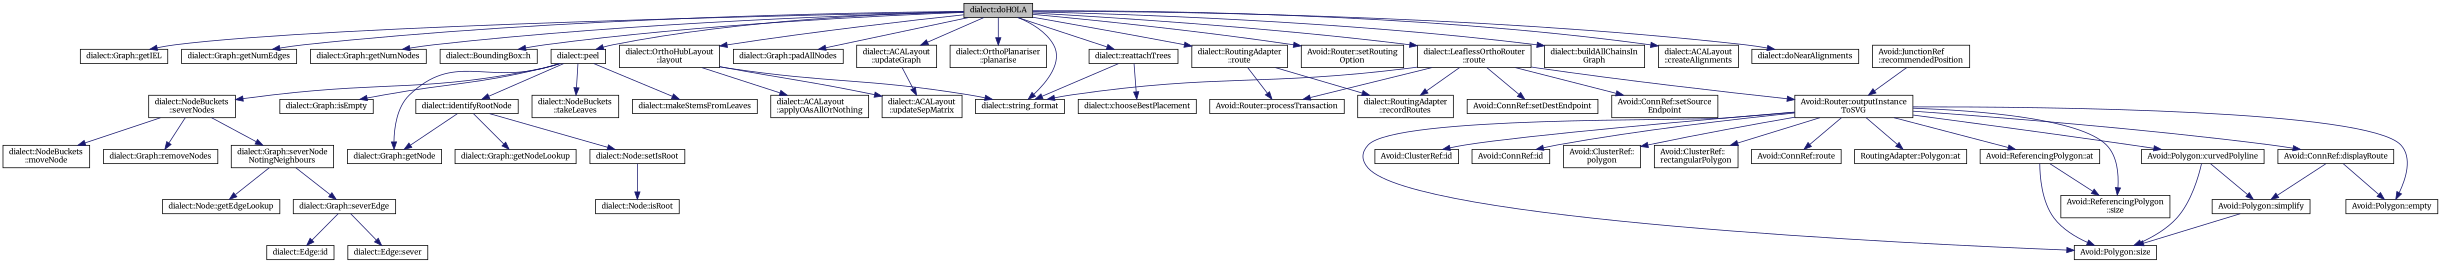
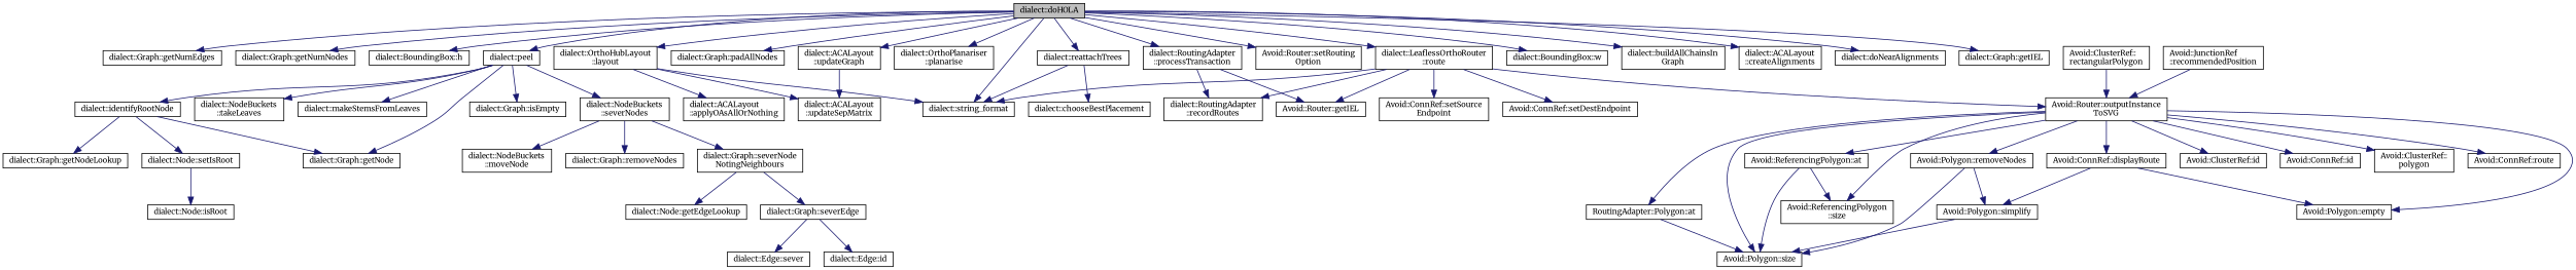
  digraph {
    fontname=Merriweather
    rankdir=TB
    node [color=black fillcolor=white fontname=Merriweather fontsize=10 shape=record style=filled]
    edge [color=midnightblue fontname=Merriweather fontsize=10 labelfontname=Helvetica labelfontsize=10 style=solid]
    n1 [fillcolor=grey75 fontcolor=black height=0.2 label="dialect::doHOLA" width=0.4]
    n2 [height=0.2 label="dialect::buildAllChainsIn\lGraph" width=0.4]
    n3 [height=0.2 label="dialect::ACALayout\l::createAlignments" width=0.4]
    n4 [height=0.2 label="dialect::doNearAlignments" width=0.4]
    n5 [height=0.2 label="dialect::Graph::getIEL" width=0.4]
    n6 [height=0.2 label="dialect::Graph::getNumEdges" width=0.4]
    n7 [height=0.2 label="dialect::Graph::getNumNodes" width=0.4]
    n8 [height=0.2 label="dialect::BoundingBox::h" width=0.4]
    n9 [height=0.2 label="dialect::OrthoHubLayout\l::layout" width=0.4]
    n10 [height=0.2 label="dialect::string_format" width=0.4]
    n11 [height=0.2 label="dialect::Graph::padAllNodes" width=0.4]
    n12 [height=0.2 label="dialect::peel" width=0.4]
    n13 [height=0.2 label="dialect::OrthoPlanariser\l::planarise" width=0.4]
    n14 [height=0.2 label="dialect::reattachTrees" width=0.4]
-   n15 [height=0.2 label="dialect::RoutingAdapter\l::route" width=0.4]
+   n15 [height=0.2 label="dialect::RoutingAdapter\l::processTransaction" width=0.4]
    n16 [height=0.2 label="dialect::LeaflessOrthoRouter\l::route" width=0.4]
    n17 [height=0.2 label="Avoid::Router::setRouting\lOption" width=0.4]
    n18 [height=0.2 label="dialect::ACALayout\l::updateGraph" width=0.4]
+   n19 [height=0.2 label="dialect::BoundingBox::w" width=0.4]
    n20 [height=0.2 label="dialect::ACALayout\l::applyOAsAllOrNothing" width=0.4]
    n21 [height=0.2 label="dialect::ACALayout\l::updateSepMatrix" width=0.4]
    n22 [height=0.2 label="dialect::NodeBuckets\l::takeLeaves" width=0.4]
    n23 [height=0.2 label="dialect::makeStemsFromLeaves" width=0.4]
    n24 [height=0.2 label="dialect::NodeBuckets\l::severNodes" width=0.4]
    n25 [height=0.2 label="dialect::Graph::isEmpty" width=0.4]
    n26 [height=0.2 label="dialect::identifyRootNode" width=0.4]
    n27 [height=0.2 label="dialect::Graph::getNode" width=0.4]
    n28 [height=0.2 label="dialect::chooseBestPlacement" width=0.4]
-   n29 [height=0.2 label="Avoid::Router::processTransaction" width=0.4]
+   n29 [height=0.2 label="Avoid::Router::getIEL" width=0.4]
    n30 [height=0.2 label="dialect::RoutingAdapter\l::recordRoutes" width=0.4]
    n31 [height=0.2 label="Avoid::Router::outputInstance\lToSVG" width=0.4]
    n32 [height=0.2 label="Avoid::ConnRef::setSource\lEndpoint" width=0.4]
    n33 [height=0.2 label="Avoid::ConnRef::setDestEndpoint" width=0.4]
    n34 [height=0.2 label="dialect::Graph::severNode\lNotingNeighbours" width=0.4]
    n35 [height=0.2 label="dialect::NodeBuckets\l::moveNode" width=0.4]
    n36 [height=0.2 label="dialect::Graph::removeNodes" width=0.4]
    n37 [height=0.2 label="dialect::Graph::getNodeLookup" width=0.4]
    n38 [height=0.2 label="dialect::Node::setIsRoot" width=0.4]
    n39 [height=0.2 label="dialect::Node::getEdgeLookup" width=0.4]
    n40 [height=0.2 label="dialect::Graph::severEdge" width=0.4]
    n41 [height=0.2 label="dialect::Edge::sever" width=0.4]
    n42 [height=0.2 label="dialect::Edge::id" width=0.4]
    n43 [height=0.2 label="dialect::Node::isRoot" width=0.4]
    n44 [height=0.2 label="RoutingAdapter::Polygon::at" width=0.4]
    n45 [height=0.2 label="Avoid::Polygon::size" width=0.4]
    n46 [height=0.2 label="Avoid::ReferencingPolygon::at" width=0.4]
    n47 [height=0.2 label="Avoid::ReferencingPolygon\l::size" width=0.4]
-   n48 [height=0.2 label="Avoid::Polygon::curvedPolyline" width=0.4]
+   n48 [height=0.2 label="Avoid::Polygon::removeNodes" width=0.4]
    n49 [height=0.2 label="Avoid::ConnRef::displayRoute" width=0.4]
    n50 [height=0.2 label="Avoid::Polygon::empty" width=0.4]
    n51 [height=0.2 label="Avoid::ClusterRef::id" width=0.4]
    n52 [height=0.2 label="Avoid::ConnRef::id" width=0.4]
    n53 [height=0.2 label="Avoid::ClusterRef::\lpolygon" width=0.4]
    n54 [height=0.2 label="Avoid::ClusterRef::\lrectangularPolygon" width=0.4]
    n55 [height=0.2 label="Avoid::ConnRef::route" width=0.4]
    n56 [height=0.2 label="Avoid::Polygon::simplify" width=0.4]
    n57 [height=0.2 label="Avoid::JunctionRef\l::recommendedPosition" width=0.4]
    n1 -> n2
    n1 -> n3
    n1 -> n4
    n1 -> n5
    n1 -> n6
    n1 -> n7
    n1 -> n8
    n1 -> n9
    n1 -> n10
    n1 -> n11
    n1 -> n12
    n1 -> n13
    n1 -> n14
    n1 -> n15
    n1 -> n16
    n1 -> n17
    n1 -> n18
+   n1 -> n19
    n9 -> n10
    n9 -> n20
    n9 -> n21
    n12 -> n22
    n12 -> n23
    n12 -> n24
    n12 -> n25
    n12 -> n26
    n12 -> n27
    n14 -> n10
    n14 -> n28
    n15 -> n29
    n15 -> n30
    n16 -> n10
    n16 -> n29
    n16 -> n30
    n16 -> n31
    n16 -> n32
    n16 -> n33
    n18 -> n21
    n24 -> n34
    n24 -> n35
    n24 -> n36
    n26 -> n27
    n26 -> n37
    n26 -> n38
    n31 -> n44
    n31 -> n45
    n31 -> n46
    n31 -> n47
    n31 -> n48
    n31 -> n49
    n31 -> n50
    n31 -> n51
    n31 -> n52
    n31 -> n53
-   n31 -> n54
+   n54 -> n31
    n31 -> n55
    n34 -> n39
    n34 -> n40
    n38 -> n43
    n40 -> n41
    n40 -> n42
+   n44 -> n45
    n46 -> n45
    n46 -> n47
    n48 -> n45
    n48 -> n56
    n49 -> n50
    n49 -> n56
    n56 -> n45
    n57 -> n31
  }
